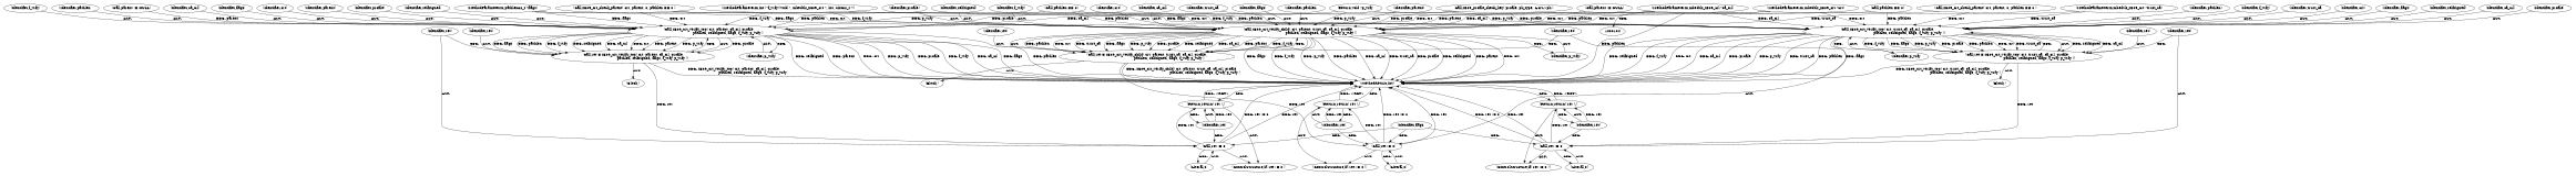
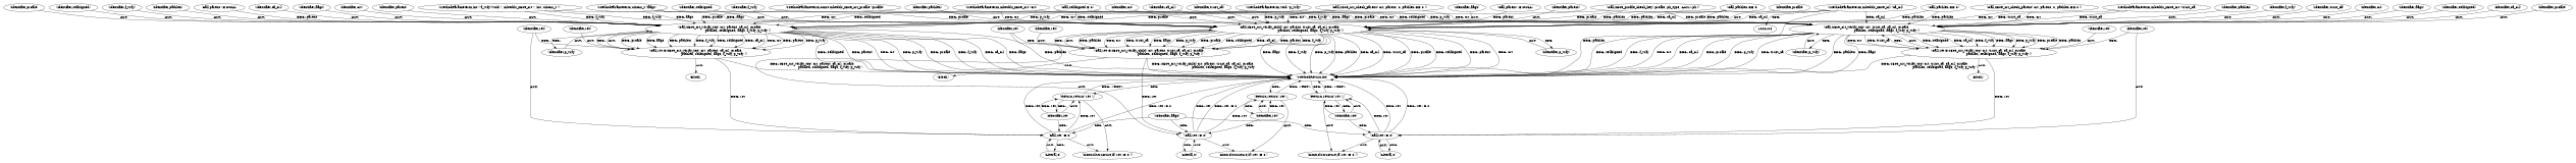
  digraph {
    n1 [label="(MethodParameterIn,mbedtls_x509_crl *ca_crl)"]
    n2 [label="(Call,x509_crt_verify_top( crt, parent, ca_crl, profile,\n                                    pathlen, selfsigned, flags, f_vrfy, p_vrfy ))"]
    n3 [label="(Call,x509_crt_verify_child( crt, parent, trust_ca, ca_crl, profile,\n                                          pathlen, selfsigned, flags, f_vrfy, p_vrfy ))"]
    n4 [label="(Call,x509_crt_verify_top( crt, trust_ca, ca_crl, profile,\n                                        pathlen, selfsigned, flags, f_vrfy, p_vrfy ))"]
    n5 [label="(MethodReturn,int)"]
    1000104
    n7 [label="(Call,ret = x509_crt_verify_top( crt, parent, ca_crl, profile,\n                                    pathlen, selfsigned, flags, f_vrfy, p_vrfy ))"]
    n8 [label="(Identifier,p_vrfy)"]
    n9 [label="(Call,ret = x509_crt_verify_child( crt, parent, trust_ca, ca_crl, profile,\n                                          pathlen, selfsigned, flags, f_vrfy, p_vrfy ))"]
    n10 [label="(Identifier,p_vrfy)"]
    n11 [label="(Call,ret = x509_crt_verify_top( crt, trust_ca, ca_crl, profile,\n                                        pathlen, selfsigned, flags, f_vrfy, p_vrfy ))"]
    n12 [label="(Identifier,p_vrfy)"]
    n13 [label="(Return,return( ret );)"]
    n14 [label="(Return,return( ret );)"]
    n15 [label="(Return,return( ret );)"]
    n16 [label="(Call,ret != 0)"]
    n17 [label="(Block,)"]
    n18 [label="(Literal,0)"]
    n19 [label="(ControlStructure,if( ret != 0 ))"]
    n20 [label="(Identifier,ret)"]
    n21 [label="(Call,ret != 0)"]
    n22 [label="(Block,)"]
    n23 [label="(ControlStructure,if( ret != 0 ))"]
    n24 [label="(Literal,0)"]
    n25 [label="(Identifier,ret)"]
    n26 [label="(Call,ret != 0)"]
    n27 [label="(Block,)"]
    n28 [label="(ControlStructure,if( ret != 0 ))"]
    n29 [label="(Literal,0)"]
    n30 [label="(Identifier,ret)"]
    n31 [label="(Identifier,profile)"]
    n32 [label="(Identifier,pathlen)"]
    n33 [label="(Identifier,parent)"]
    n34 [label="(Identifier,f_vrfy)"]
    n35 [label="(Identifier,ret)"]
    n36 [label="(Call,parent != NULL)"]
    n37 [label="(MethodParameterIn,int (*f_vrfy)(void *, mbedtls_x509_crt *, int, uint32_t *))"]
    n38 [label="(Identifier,selfsigned)"]
    n39 [label="(Identifier,f_vrfy)"]
    n40 [label="(Identifier,profile)"]
    n41 [label="(Identifier,ret)"]
    n42 [label="(Identifier,trust_ca)"]
+   n43 [label="(MethodParameterIn,const mbedtls_x509_crt_profile *profile)"]
    n44 [label="(Call,pathlen == 0)"]
    n45 [label="(Identifier,selfsigned)"]
    n46 [label="(Identifier,f_vrfy)"]
    n47 [label="(Identifier,crt)"]
    n48 [label="(Identifier,ret)"]
    n49 [label="(Identifier,pathlen)"]
    n50 [label="(Identifier,flags)"]
    n51 [label="(Identifier,flags)"]
    n52 [label="(Identifier,ret)"]
    n53 [label="(Call,x509_crt_check_parent( crt, parent, 0, pathlen == 0 ))"]
-   n55 [label="(MethodParameterIn,pathlen32_t *flags)"]
+   n54 [label="(Call,selfsigned = 0)"]
+   n55 [label="(MethodParameterIn,uint32_t *flags)"]
    n56 [label="(Call,pathlen == 0)"]
    n57 [label="(Call,parent != NULL)"]
    n58 [label="(Identifier,crt)"]
    n59 [label="(Identifier,ca_crl)"]
    n60 [label="(Identifier,flags)"]
    n61 [label="(Identifier,ca_crl)"]
    n62 [label="(Identifier,ret)"]
-   n63 [label="(Return,void *p_vrfy)"]
+   n63 [label="(MethodParameterIn,void *p_vrfy)"]
    n64 [label="(Call,x509_profile_check_key( profile, pk_type, &crt->pk ))"]
    n65 [label="(Identifier,selfsigned)"]
    n66 [label="(Identifier,ca_crl)"]
    n67 [label="(Identifier,crt)"]
    n68 [label="(Identifier,trust_ca)"]
    n69 [label="(MethodParameterIn,mbedtls_x509_crt *crt)"]
    n70 [label="(Identifier,profile)"]
    n71 [label="(Identifier,flags)"]
    n72 [label="(Identifier,parent)"]
    n73 [label="(MethodParameterIn,mbedtls_x509_crt *trust_ca)"]
    n74 [label="(Identifier,pathlen)"]
    n75 [label="(Call,x509_crt_check_parent( crt, parent, 0, pathlen == 0 ))"]
    n76 [label="(Identifier,ret)"]
    n1 -> n2 [label="DDG: ca_crl"]
    n1 -> n3 [label="DDG: ca_crl"]
    n1 -> n4 [label="DDG: ca_crl"]
    n1 -> n5 [label="DDG: pathlen"]
    n1 -> 1000104 [label="CFG: "]
    n2 -> n5 [label="DDG: pathlen"]
    n2 -> n5 [label="DDG: selfsigned"]
    n2 -> n5 [label="DDG: parent"]
    n2 -> n5 [label="DDG: crt"]
    n2 -> n5 [label="DDG: p_vrfy"]
    n2 -> n5 [label="DDG: profile"]
    n2 -> n5 [label="DDG: f_vrfy"]
    n2 -> n5 [label="DDG: ca_crl"]
    n2 -> n5 [label="DDG: flags"]
    n2 -> n7 [label="AST: "]
    n2 -> n7 [label="DDG: profile"]
    n2 -> n7 [label="DDG: flags"]
    n2 -> n7 [label="DDG: pathlen"]
    n2 -> n7 [label="DDG: f_vrfy"]
    n2 -> n7 [label="DDG: selfsigned"]
    n2 -> n7 [label="DDG: ca_crl"]
    n2 -> n7 [label="DDG: crt"]
    n2 -> n7 [label="DDG: parent"]
    n2 -> n7 [label="DDG: p_vrfy"]
    n2 -> n8 [label="CFG: "]
    n3 -> n5 [label="DDG: flags"]
    n3 -> n5 [label="DDG: f_vrfy"]
    n3 -> n5 [label="DDG: p_vrfy"]
    n3 -> n5 [label="DDG: pathlen"]
    n3 -> n5 [label="DDG: ca_crl"]
    n3 -> n5 [label="DDG: trust_ca"]
    n3 -> n5 [label="DDG: profile"]
    n3 -> n5 [label="DDG: selfsigned"]
    n3 -> n5 [label="DDG: parent"]
    n3 -> n5 [label="DDG: crt"]
    n3 -> n9 [label="AST: "]
    n3 -> n9 [label="DDG: pathlen"]
    n3 -> n9 [label="DDG: crt"]
    n3 -> n9 [label="DDG: trust_ca"]
    n3 -> n9 [label="DDG: flags"]
    n3 -> n9 [label="DDG: p_vrfy"]
    n3 -> n9 [label="DDG: profile"]
    n3 -> n9 [label="DDG: selfsigned"]
    n3 -> n9 [label="DDG: ca_crl"]
    n3 -> n9 [label="DDG: parent"]
    n3 -> n9 [label="DDG: f_vrfy"]
    n3 -> n10 [label="CFG: "]
    n4 -> n5 [label="DDG: selfsigned"]
    n4 -> n5 [label="DDG: f_vrfy"]
    n4 -> n5 [label="DDG: crt"]
    n4 -> n5 [label="DDG: ca_crl"]
    n4 -> n5 [label="DDG: profile"]
    n4 -> n5 [label="DDG: p_vrfy"]
    n4 -> n5 [label="DDG: trust_ca"]
    n4 -> n5 [label="DDG: pathlen"]
    n4 -> n5 [label="DDG: flags"]
    n4 -> n11 [label="AST: "]
    n4 -> n11 [label="DDG: selfsigned"]
    n4 -> n11 [label="DDG: ca_crl"]
    n4 -> n11 [label="DDG: f_vrfy"]
    n4 -> n11 [label="DDG: flags"]
    n4 -> n11 [label="DDG: p_vrfy"]
    n4 -> n11 [label="DDG: profile"]
    n4 -> n11 [label="DDG: pathlen"]
    n4 -> n11 [label="DDG: crt"]
    n4 -> n11 [label="DDG: trust_ca"]
    n4 -> n12 [label="CFG: "]
    n5 -> n13 [label="CFG: "]
    n5 -> n14 [label="CFG: "]
    n5 -> n15 [label="CFG: "]
    n7 -> n2 [label="CFG: "]
    n7 -> n5 [label="DDG: x509_crt_verify_top( crt, parent, ca_crl, profile,\n                                    pathlen, selfsigned, flags, f_vrfy, p_vrfy )"]
    n7 -> n16 [label="DDG: ret"]
    n7 -> n17 [label="AST: "]
    n8 -> n2 [label="AST: "]
    n9 -> n3 [label="CFG: "]
    n9 -> n5 [label="DDG: x509_crt_verify_child( crt, parent, trust_ca, ca_crl, profile,\n                                          pathlen, selfsigned, flags, f_vrfy, p_vrfy )"]
    n9 -> n21 [label="DDG: ret"]
    n9 -> n22 [label="AST: "]
    n10 -> n3 [label="AST: "]
    n11 -> n4 [label="CFG: "]
    n11 -> n5 [label="DDG: x509_crt_verify_top( crt, trust_ca, ca_crl, profile,\n                                        pathlen, selfsigned, flags, f_vrfy, p_vrfy )"]
    n11 -> n26 [label="DDG: ret"]
    n11 -> n27 [label="AST: "]
    n12 -> n4 [label="AST: "]
    n13 -> n5 [label="DDG: <RET>"]
    n13 -> n19 [label="AST: "]
    n13 -> n20 [label="CFG: "]
    n14 -> n5 [label="DDG: <RET>"]
    n14 -> n23 [label="AST: "]
    n14 -> n25 [label="CFG: "]
    n15 -> n5 [label="DDG: <RET>"]
    n15 -> n28 [label="AST: "]
    n15 -> n30 [label="CFG: "]
    n16 -> n5 [label="DDG: ret != 0"]
    n16 -> n5 [label="DDG: ret"]
    n16 -> n13 [label="DDG: ret"]
    n16 -> n18 [label="CFG: "]
    n16 -> n19 [label="AST: "]
    n18 -> n16 [label="AST: "]
    n20 -> n13 [label="AST: "]
    n20 -> n13 [label="DDG: ret"]
    n20 -> n16 [label="CFG: "]
    n21 -> n5 [label="DDG: ret != 0"]
    n21 -> n5 [label="DDG: ret"]
    n21 -> n14 [label="DDG: ret"]
    n21 -> n23 [label="AST: "]
    n21 -> n24 [label="CFG: "]
    n24 -> n21 [label="AST: "]
    n25 -> n14 [label="AST: "]
    n25 -> n14 [label="DDG: ret"]
    n25 -> n21 [label="CFG: "]
    n26 -> n5 [label="DDG: ret != 0"]
    n26 -> n5 [label="DDG: ret"]
    n26 -> n15 [label="DDG: ret"]
    n26 -> n28 [label="AST: "]
    n26 -> n29 [label="CFG: "]
    n29 -> n26 [label="AST: "]
    n30 -> n15 [label="AST: "]
    n30 -> n15 [label="DDG: ret"]
    n30 -> n26 [label="CFG: "]
    n31 -> n2 [label="AST: "]
    n32 -> n4 [label="AST: "]
    n33 -> n3 [label="AST: "]
    n34 -> n4 [label="AST: "]
    n35 -> n11 [label="CFG: "]
    n35 -> n26 [label="AST: "]
    n36 -> n3 [label="DDG: parent"]
    n37 -> n2 [label="DDG: f_vrfy"]
    n37 -> n3 [label="DDG: f_vrfy"]
    n37 -> n4 [label="DDG: f_vrfy"]
    n38 -> n2 [label="AST: "]
    n39 -> n2 [label="AST: "]
    n40 -> n3 [label="AST: "]
    n41 -> n11 [label="AST: "]
    n42 -> n4 [label="AST: "]
+   n43 -> n2 [label="DDG: profile"]
+   n43 -> n3 [label="DDG: profile"]
+   n43 -> n4 [label="DDG: profile"]
    n44 -> n3 [label="DDG: pathlen"]
    n44 -> n4 [label="DDG: pathlen"]
    n45 -> n3 [label="AST: "]
    n46 -> n3 [label="AST: "]
    n47 -> n4 [label="AST: "]
    n48 -> n7 [label="AST: "]
    n49 -> n2 [label="AST: "]
    n50 -> n4 [label="AST: "]
    n51 -> n16 [label="CFG: "]
    n51 -> n21 [label="CFG: "]
    n51 -> n26 [label="CFG: "]
    n52 -> n7 [label="CFG: "]
    n52 -> n16 [label="AST: "]
    n53 -> n3 [label="DDG: crt"]
    n53 -> n4 [label="DDG: crt"]
+   n54 -> n2 [label="DDG: selfsigned"]
+   n54 -> n3 [label="DDG: selfsigned"]
+   n54 -> n4 [label="DDG: selfsigned"]
    n55 -> n2 [label="DDG: flags"]
    n55 -> n3 [label="DDG: flags"]
    n55 -> n4 [label="DDG: flags"]
    n56 -> n2 [label="DDG: pathlen"]
    n56 -> n3 [label="DDG: pathlen"]
    n56 -> n4 [label="DDG: pathlen"]
    n57 -> n2 [label="DDG: parent"]
    n58 -> n3 [label="AST: "]
    n59 -> n2 [label="AST: "]
    n60 -> n2 [label="AST: "]
    n61 -> n3 [label="AST: "]
    n62 -> n9 [label="AST: "]
    n63 -> n2 [label="DDG: p_vrfy"]
    n63 -> n3 [label="DDG: p_vrfy"]
    n63 -> n4 [label="DDG: p_vrfy"]
    n64 -> n2 [label="DDG: profile"]
    n64 -> n3 [label="DDG: profile"]
    n64 -> n4 [label="DDG: profile"]
    n65 -> n4 [label="AST: "]
    n66 -> n4 [label="AST: "]
    n67 -> n2 [label="AST: "]
    n68 -> n3 [label="AST: "]
    n69 -> n2 [label="DDG: crt"]
    n69 -> n3 [label="DDG: crt"]
    n69 -> n4 [label="DDG: crt"]
    n70 -> n4 [label="AST: "]
    n71 -> n3 [label="AST: "]
    n72 -> n2 [label="AST: "]
    n73 -> n3 [label="DDG: trust_ca"]
    n73 -> n4 [label="DDG: trust_ca"]
    n74 -> n3 [label="AST: "]
    n75 -> n2 [label="DDG: crt"]
    n75 -> n3 [label="DDG: crt"]
    n75 -> n4 [label="DDG: crt"]
    n76 -> n9 [label="CFG: "]
    n76 -> n21 [label="AST: "]
  }
